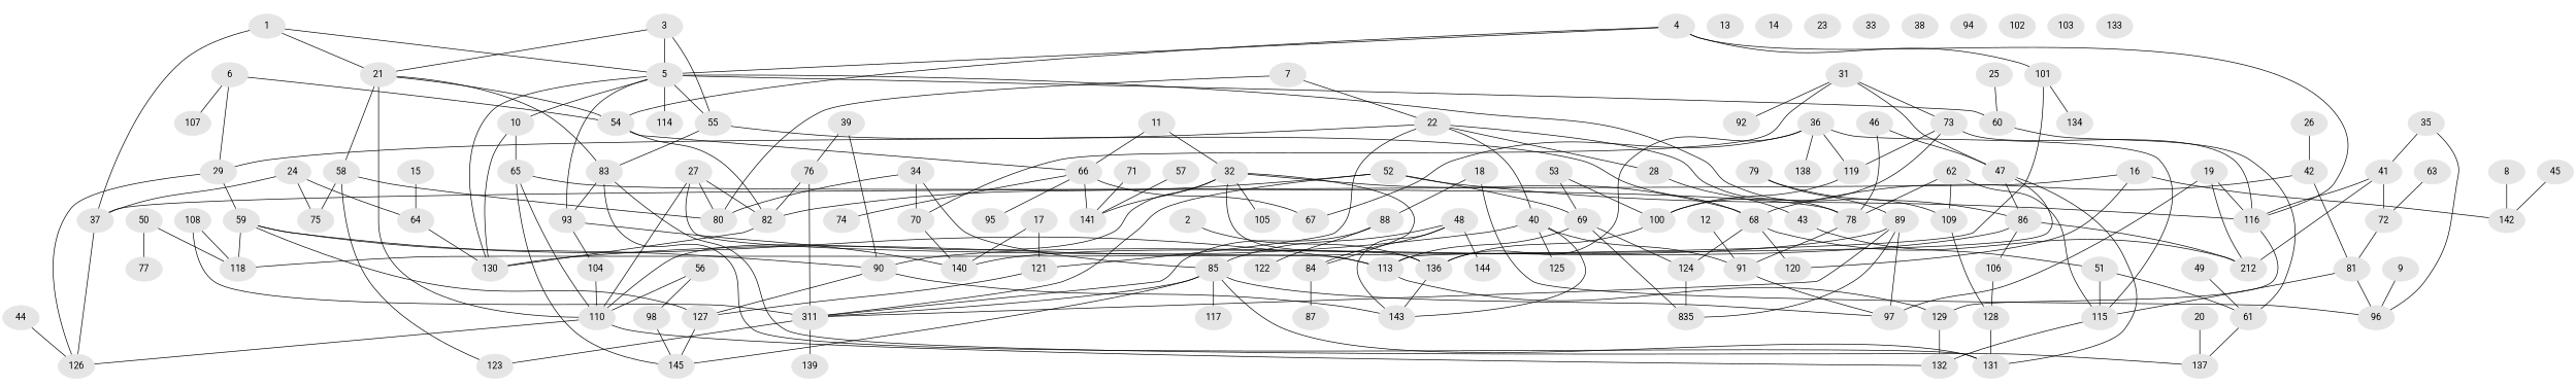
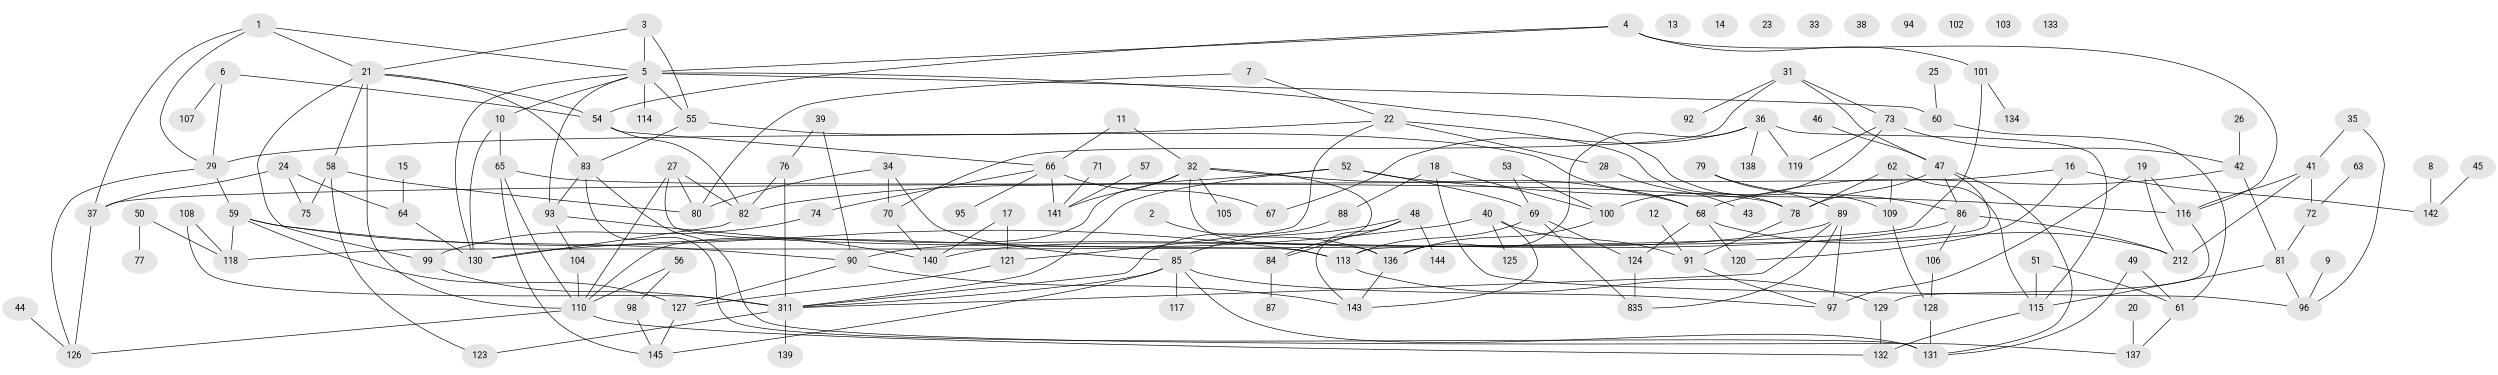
  graph {
    fontname=Roboto
    node [color=gray90 fontname=Roboto style=filled]
    edge [fontname=Roboto]
    1
    5
    21
    29
    37
    55
    10
    60
    93
    109
    114
    130
    54
    58
    83
+   99
    110
    59
    126
    2
    136
    143
    3
    68
    4
    101
    116
    66
    82
    118
    134
    129
    65
    61
    140
    104
    128
    6
    107
    7
    22
    80
    121
    28
    40
    78
    8
    142
    9
    96
    145
    11
    32
    84
    105
    141
    67
    74
    95
    12
    91
    97
    13
    14
    15
    64
    16
    120
    17
    127
    18
    88
    100
    n74 [label=311]
-   122
    113
    19
    n78 [label=212]
    20
    137
    75
    123
    131
    132
    43
    125
    23
    24
    25
    26
    42
    81
    27
    51
    90
    115
    31
    47
    70
    73
    92
    86
    119
    124
    87
    33
    34
    85
    117
    35
    41
    72
    36
    138
    38
    39
    76
    44
    45
    46
    106
    48
    144
    49
    50
    77
    52
    69
    n129 [label=835]
    139
    53
    56
    98
    57
    62
    63
    71
    79
    89
    94
    102
    103
    108
    133
    1 -- 5
    1 -- 21
+   1 -- 29
    1 -- 37
    5 -- 55
    5 -- 10
    5 -- 60
    5 -- 93
    5 -- 109
    5 -- 114
    5 -- 130
    21 -- 54
    21 -- 58
    21 -- 83
+   21 -- 99
    21 -- 110
    29 -- 59
    29 -- 126
    37 -- 126
    55 -- 83
    55 -- 68
    10 -- 130
    10 -- 65
    60 -- 61
    93 -- 140
    93 -- 104
    109 -- 128
    54 -- 66
    54 -- 82
    58 -- 80
    58 -- 75
    58 -- 123
    83 -- 93
    83 -- 137
    83 -- 131
+   99 -- n74
    110 -- 126
    110 -- 132
    59 -- 118
    59 -- 127
    59 -- 113
    59 -- 90
    2 -- 136
    136 -- 143
    3 -- 5
    3 -- 21
    3 -- 55
    68 -- 120
    68 -- n78
    68 -- 124
    4 -- 5
    4 -- 54
    4 -- 101
    4 -- 116
    101 -- 118
    101 -- 134
    116 -- 129
    66 -- 141
    66 -- 67
    66 -- 74
    66 -- 95
    82 -- 130
    129 -- 132
    65 -- 110
    65 -- 78
    65 -- 145
    61 -- 137
    104 -- 110
    128 -- 131
    6 -- 29
    6 -- 54
    6 -- 107
    7 -- 22
    7 -- 80
    22 -- 29
    22 -- 121
    22 -- 28
-   22 -- 40
    22 -- 78
    121 -- 127
    28 -- 43
    40 -- 130
    40 -- 143
    40 -- 91
    40 -- 125
    78 -- 91
    8 -- 142
    9 -- 96
    11 -- 66
    11 -- 32
    32 -- 110
    32 -- 136
    32 -- 68
    32 -- 84
    32 -- 105
    32 -- 141
    84 -- 87
+   74 -- 99
    12 -- 91
    91 -- 97
    15 -- 64
    64 -- 130
    16 -- 37
    16 -- 142
    16 -- 120
    17 -- 140
    17 -- 121
    127 -- 145
    18 -- 96
    18 -- 88
-   119 -- 100
+   18 -- 100
    88 -- n74
-   88 -- 122
    100 -- 136
    n74 -- 123
    n74 -- 139
    113 -- 129
    19 -- 116
    19 -- 97
    19 -- n78
    20 -- 137
-   43 -- 51
    24 -- 37
    24 -- 64
    24 -- 75
    25 -- 60
    26 -- 42
    42 -- 68
    42 -- 81
    81 -- 96
    81 -- 115
    27 -- 110
    27 -- 82
    27 -- 80
    27 -- 113
    51 -- 61
    51 -- 115
    90 -- 143
    90 -- 127
    115 -- 132
    31 -- 47
    31 -- 70
    31 -- 73
    31 -- 92
-   46 -- 78
+   47 -- 78
    47 -- 113
    47 -- 131
    47 -- 86
    70 -- 140
-   73 -- 116
+   73 -- 42
    73 -- 100
    73 -- 119
    86 -- n78
    86 -- 90
    86 -- 106
    124 -- n129
    34 -- 80
    34 -- 70
    34 -- 85
    85 -- 145
    85 -- 97
    85 -- n74
    85 -- 131
    85 -- 117
    35 -- 96
    35 -- 41
    41 -- 116
    41 -- n78
    41 -- 72
    72 -- 81
    36 -- 136
    36 -- 67
    36 -- 115
    36 -- 119
    36 -- 138
    39 -- 90
    39 -- 76
    76 -- 82
    76 -- n74
    44 -- 126
    45 -- 142
    46 -- 47
    106 -- 128
    48 -- 143
    48 -- 84
    48 -- 85
    48 -- 144
    49 -- 61
+   49 -- 131
    50 -- 118
    50 -- 77
    52 -- 116
    52 -- 82
    52 -- n74
    52 -- 69
    69 -- 113
    69 -- 124
    69 -- n129
    53 -- 100
    53 -- 69
    56 -- 110
    56 -- 98
    98 -- 145
    57 -- 141
    62 -- 109
    62 -- 78
    62 -- 115
    63 -- 72
    71 -- 141
    79 -- 86
    79 -- 89
    89 -- 140
    89 -- 97
    89 -- n74
    89 -- n129
    108 -- 118
    108 -- n74
  }
